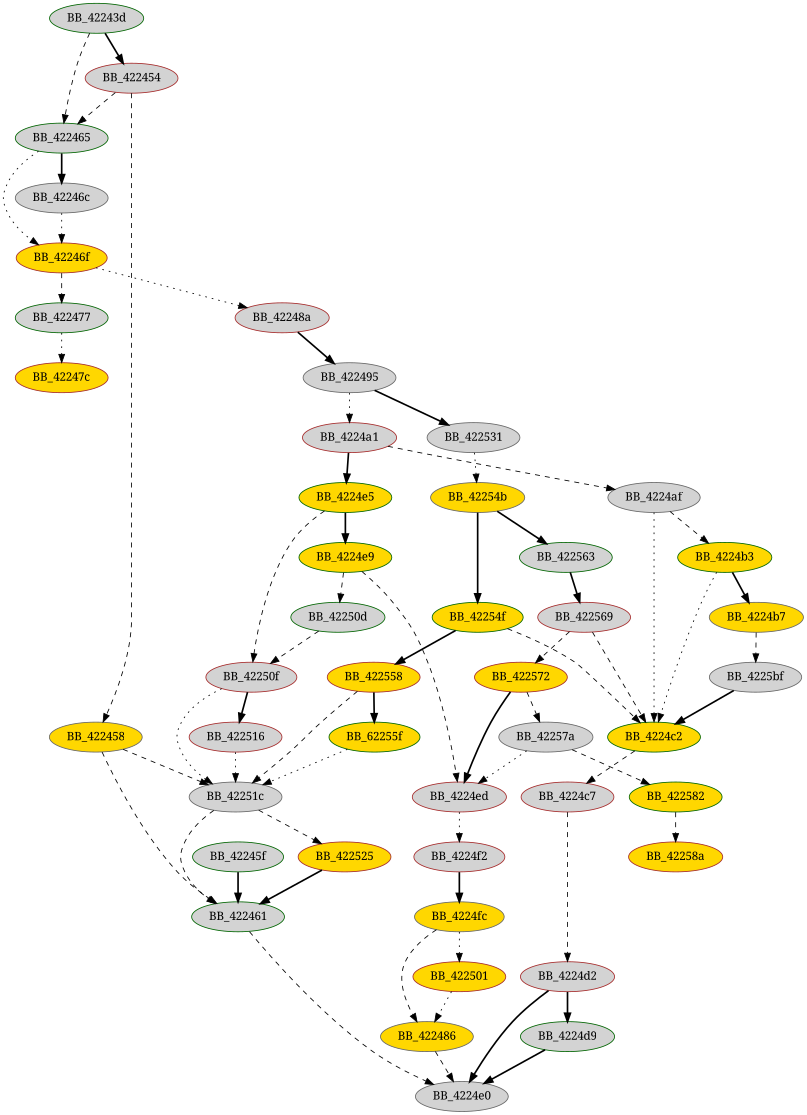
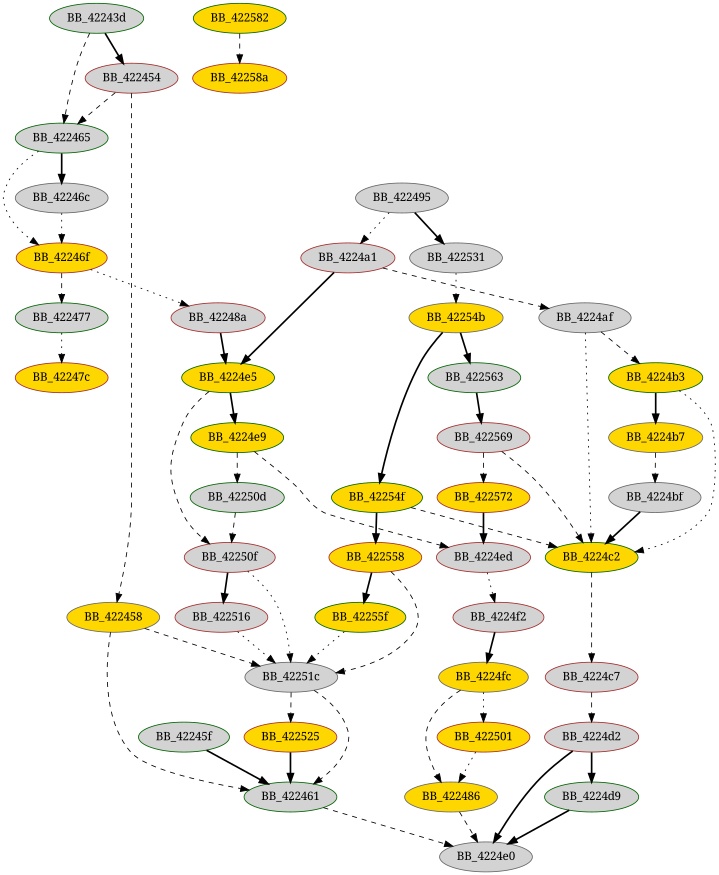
  digraph {
    fontname="Noto Serif"
    node [color=brown fillcolor=lightgrey fontname="Noto Serif" style=filled]
    edge [fontname="Noto Serif" style=dashed]
    BB_42243d [color=darkgreen]
    BB_422454
    BB_422465 [color=darkgreen]
    BB_422458 [color=gray40 fillcolor=gold]
    BB_42246c [color=gray40]
    BB_42246f [fillcolor=gold]
    BB_422461 [color=darkgreen]
    BB_42251c [color=gray40]
    BB_422477 [color=darkgreen]
    BB_42248a
    BB_42245f [color=darkgreen]
    BB_4224e0 [color=gray40]
    BB_42247c [fillcolor=gold]
    BB_422495 [color=gray40]
    BB_4224a1
    BB_422531 [color=gray40]
    BB_422486 [color=gray40 fillcolor=gold]
    BB_4224af [color=gray40]
    BB_4224e5 [color=darkgreen fillcolor=gold]
    BB_42254b [color=gray40 fillcolor=gold]
    BB_4224b3 [color=darkgreen fillcolor=gold]
    BB_4224c2 [color=darkgreen fillcolor=gold]
    BB_4224e9 [color=darkgreen fillcolor=gold]
    BB_42250f
    BB_42254f [color=darkgreen fillcolor=gold]
    BB_422563 [color=darkgreen]
    BB_4224b7 [color=gray40 fillcolor=gold]
    BB_4224c7
    BB_4224ed
    BB_42250d [color=darkgreen]
    BB_422516
-   BB_4224bf [color=gray40 label=BB_4225bf]
+   BB_4224bf [color=gray40]
    BB_4224d2
    BB_4224d9 [color=darkgreen]
    BB_4224f2
    BB_422525 [fillcolor=gold]
    BB_4224fc [color=gray40 fillcolor=gold]
    BB_422501 [fillcolor=gold]
    BB_422558 [fillcolor=gold]
    BB_422569
-   BB_42255f [color=darkgreen fillcolor=gold label=BB_62255f]
+   BB_42255f [color=darkgreen fillcolor=gold]
    BB_422572 [fillcolor=gold]
-   BB_42257a [color=gray40]
    BB_422582 [color=darkgreen fillcolor=gold]
    BB_42258a [fillcolor=gold]
    BB_42243d -> BB_422454 [style=bold]
    BB_42243d -> BB_422465
    BB_422454 -> BB_422465
    BB_422454 -> BB_422458
    BB_422465 -> BB_42246c [style=bold]
    BB_422465 -> BB_42246f [style=dotted]
    BB_422458 -> BB_422461
    BB_422458 -> BB_42251c
    BB_42246c -> BB_42246f [style=dotted]
    BB_42246f -> BB_422477
    BB_42246f -> BB_42248a [style=dotted]
    BB_422461 -> BB_4224e0
    BB_42251c -> BB_422461
    BB_42251c -> BB_422525
    BB_422477 -> BB_42247c [style=dotted]
-   BB_42248a -> BB_422495 [style=bold]
+   BB_42248a -> BB_4224e5 [style=bold]
    BB_42245f -> BB_422461 [style=bold]
    BB_422495 -> BB_4224a1 [style=dotted]
    BB_422495 -> BB_422531 [style=bold]
    BB_4224a1 -> BB_4224af
    BB_4224a1 -> BB_4224e5 [style=bold]
    BB_422531 -> BB_42254b [style=dotted]
    BB_422486 -> BB_4224e0
    BB_4224af -> BB_4224b3
    BB_4224af -> BB_4224c2 [style=dotted]
    BB_4224e5 -> BB_4224e9 [style=bold]
    BB_4224e5 -> BB_42250f
    BB_42254b -> BB_42254f [style=bold]
    BB_42254b -> BB_422563 [style=bold]
    BB_4224b3 -> BB_4224c2 [style=dotted]
    BB_4224b3 -> BB_4224b7 [style=bold]
    BB_4224c2 -> BB_4224c7
    BB_4224e9 -> BB_4224ed
    BB_4224e9 -> BB_42250d
    BB_42250f -> BB_42251c [style=dotted]
    BB_42250f -> BB_422516 [style=bold]
    BB_42254f -> BB_4224c2
    BB_42254f -> BB_422558 [style=bold]
    BB_422563 -> BB_422569 [style=bold]
    BB_4224b7 -> BB_4224bf
    BB_4224c7 -> BB_4224d2
    BB_4224ed -> BB_4224f2 [style=dotted]
    BB_42250d -> BB_42250f
    BB_422516 -> BB_42251c [style=dotted]
    BB_4224bf -> BB_4224c2 [style=bold]
    BB_4224d2 -> BB_4224e0 [style=bold]
    BB_4224d2 -> BB_4224d9 [style=bold]
    BB_4224d9 -> BB_4224e0 [style=bold]
    BB_4224f2 -> BB_4224fc [style=bold]
    BB_422525 -> BB_422461 [style=bold]
    BB_4224fc -> BB_422486
    BB_4224fc -> BB_422501 [style=dotted]
    BB_422501 -> BB_422486 [style=dotted]
    BB_422558 -> BB_42251c
    BB_422558 -> BB_42255f [style=bold]
    BB_422569 -> BB_4224c2
    BB_422569 -> BB_422572
    BB_42255f -> BB_42251c [style=dotted]
    BB_422572 -> BB_4224ed [style=bold]
-   BB_422572 -> BB_42257a
-   BB_42257a -> BB_4224ed [style=dotted]
-   BB_42257a -> BB_422582
    BB_422582 -> BB_42258a
  }
